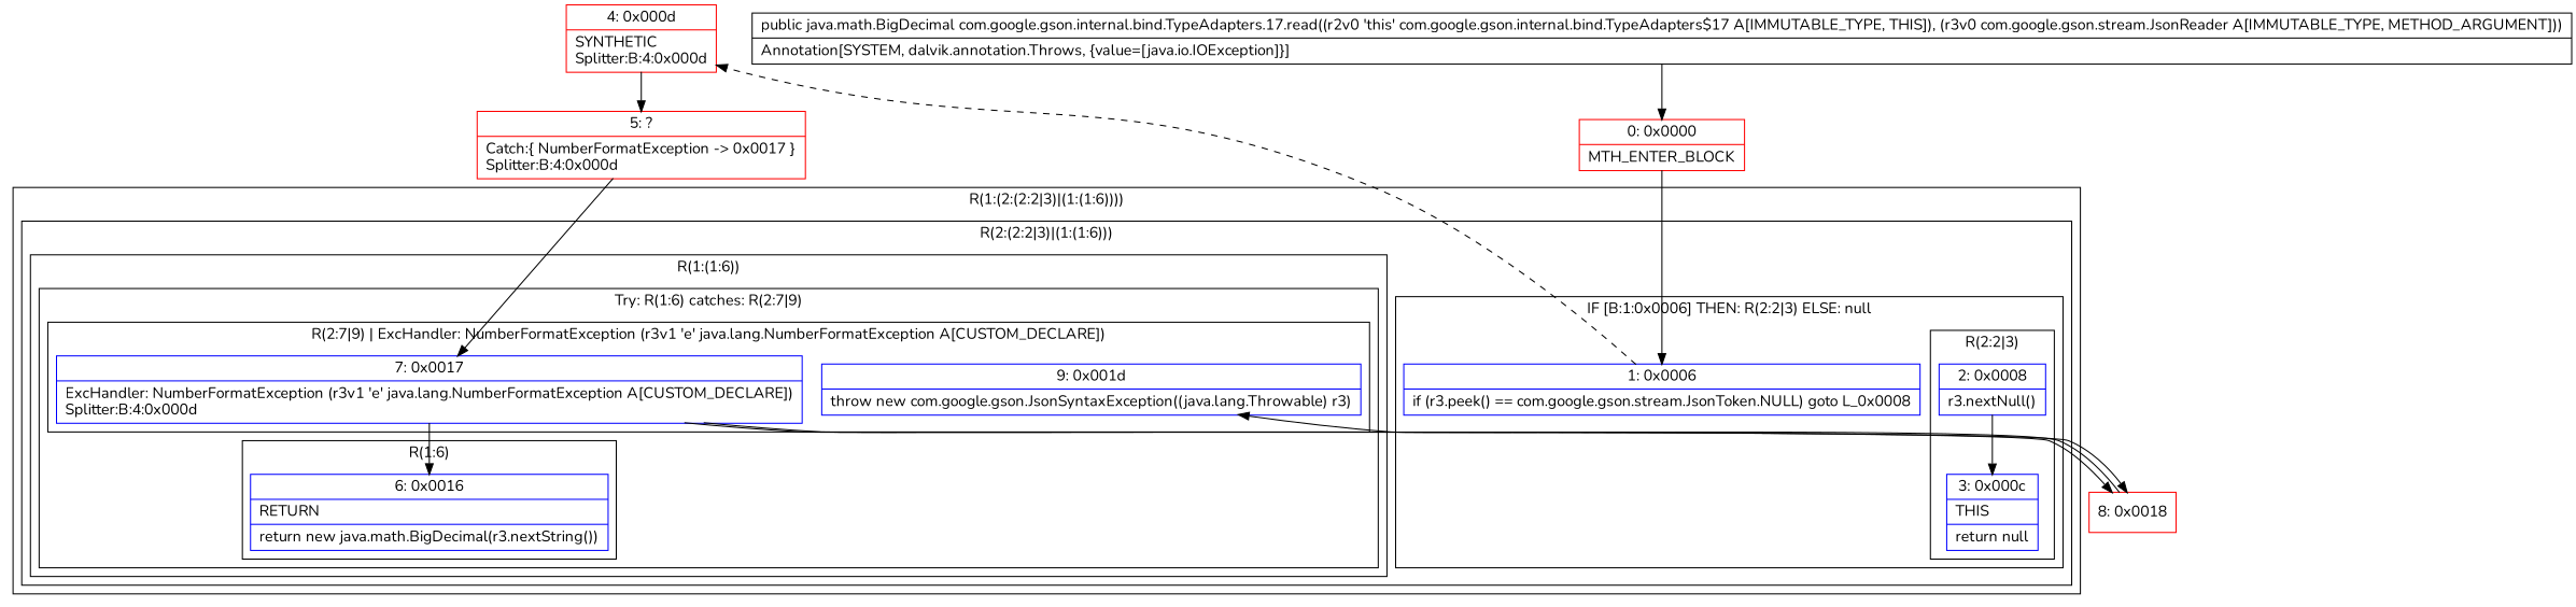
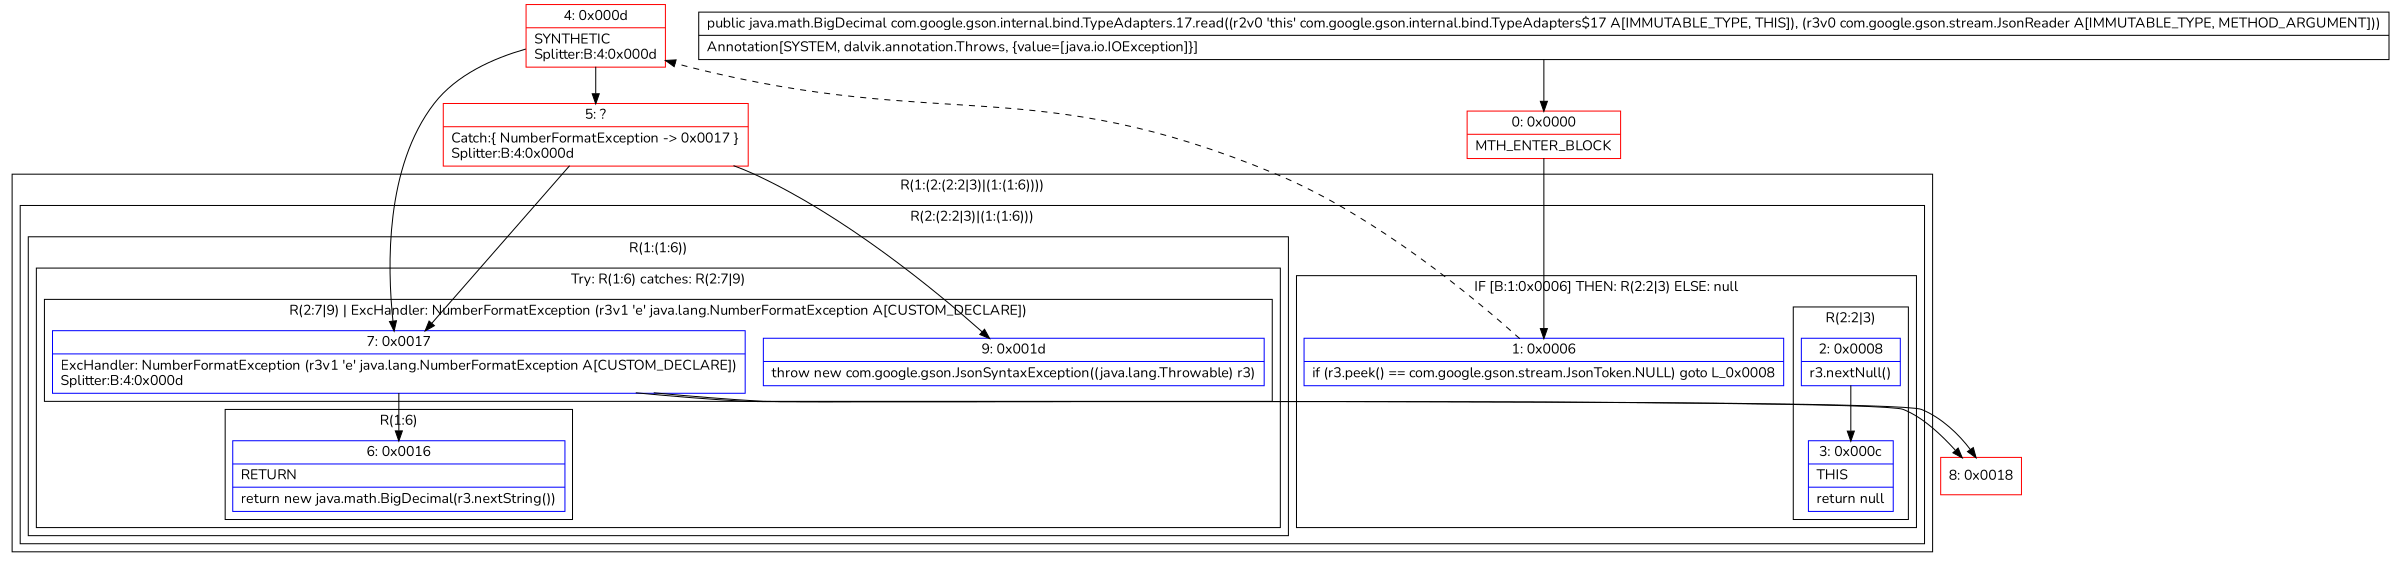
  digraph {
    fontname=Nunito
    node [color=blue fontname=Nunito shape=record]
    edge [fontname=Nunito]
    n1 [label="{2\:\ 0x0008|r3.nextNull()\l}"]
    n2 [label="{3\:\ 0x000c|THIS\l|return null\l}"]
    n3 [label="{1\:\ 0x0006|if (r3.peek() == com.google.gson.stream.JsonToken.NULL) goto L_0x0008\l}"]
    n4 [label="{6\:\ 0x0016|RETURN\l|return new java.math.BigDecimal(r3.nextString())\l}"]
    n5 [label="{7\:\ 0x0017|ExcHandler: NumberFormatException (r3v1 'e' java.lang.NumberFormatException A[CUSTOM_DECLARE])\lSplitter:B:4:0x000d\l}"]
    n6 [label="{9\:\ 0x001d|throw new com.google.gson.JsonSyntaxException((java.lang.Throwable) r3)\l}"]
    n7 [color=red label="{4\:\ 0x000d|SYNTHETIC\lSplitter:B:4:0x000d\l}"]
    n8 [color=red label="{8\:\ 0x0018}"]
    n9 [color=red label="{5\:\ ?|Catch:\{ NumberFormatException \-\> 0x0017 \}\lSplitter:B:4:0x000d\l}"]
    n10 [color=red label="{0\:\ 0x0000|MTH_ENTER_BLOCK\l}"]
    n11 [label="{public java.math.BigDecimal com.google.gson.internal.bind.TypeAdapters.17.read((r2v0 'this' com.google.gson.internal.bind.TypeAdapters$17 A[IMMUTABLE_TYPE, THIS]), (r3v0 com.google.gson.stream.JsonReader A[IMMUTABLE_TYPE, METHOD_ARGUMENT]))  | Annotation[SYSTEM, dalvik.annotation.Throws, \{value=[java.io.IOException]\}]\l}" color=""]
    subgraph cluster_1 {
      label="R(1:(2:(2:2|3)|(1:(1:6))))"
      subgraph cluster_2 {
        label="R(2:(2:2|3)|(1:(1:6)))"
        subgraph cluster_3 {
          label="IF [B:1:0x0006] THEN: R(2:2|3) ELSE: null"
          n3
          subgraph cluster_4 {
            label="R(2:2|3)"
            n1
            n2
          }
        }
        subgraph cluster_5 {
          label="R(1:(1:6))"
          subgraph cluster_6 {
            label="Try: R(1:6) catches: R(2:7|9)"
            subgraph cluster_7 {
              label="R(1:6)"
              n4
            }
            subgraph cluster_8 {
              label="R(2:7|9) | ExcHandler: NumberFormatException (r3v1 'e' java.lang.NumberFormatException A[CUSTOM_DECLARE])\l"
              n5
              n6
            }
          }
        }
      }
    }
    subgraph cluster_9 {
      label="R(2:7|9) | ExcHandler: NumberFormatException (r3v1 'e' java.lang.NumberFormatException A[CUSTOM_DECLARE])\l"
    }
    n1 -> n2
    n3 -> n7 [style=dashed]
    n5 -> n4
    n5 -> n8
    n5 -> n8
+   n7 -> n5
    n7 -> n9
-   n8 -> n6
+   n9 -> n6
    n9 -> n5
    n10 -> n3
    n11 -> n10
  }
